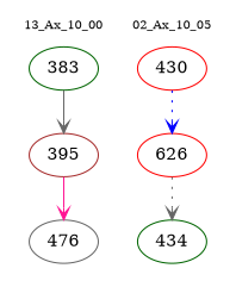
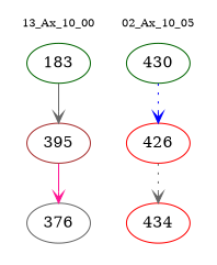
  digraph {
    node [color=darkgreen]
    edge [arrowhead=vee color=gray40 style=solid]
-   n1 [label=383]
+   n1 [label=183]
    n2 [color=brown label=395]
-   n3 [color=gray40 label=476]
-   n4 [color=red label=430]
-   n5 [color=red label=626]
-   n6 [label=434]
+   n3 [color=gray40 label=376]
+   n4 [label=430]
+   n5 [color=red label=426]
+   n6 [color=red label=434]
    subgraph cluster_1 {
      color=white
      fontsize=10
      label="13_Ax_10_00"
      n1
      n2
      n3
    }
    subgraph cluster_2 {
      color=white
      fontsize=10
      label="02_Ax_10_05"
      n4
      n5
      n6
    }
    n1 -> n2
    n2 -> n3 [color=deeppink]
    n4 -> n5 [color=blue style=dotted]
    n5 -> n6 [style=dotted]
  }
